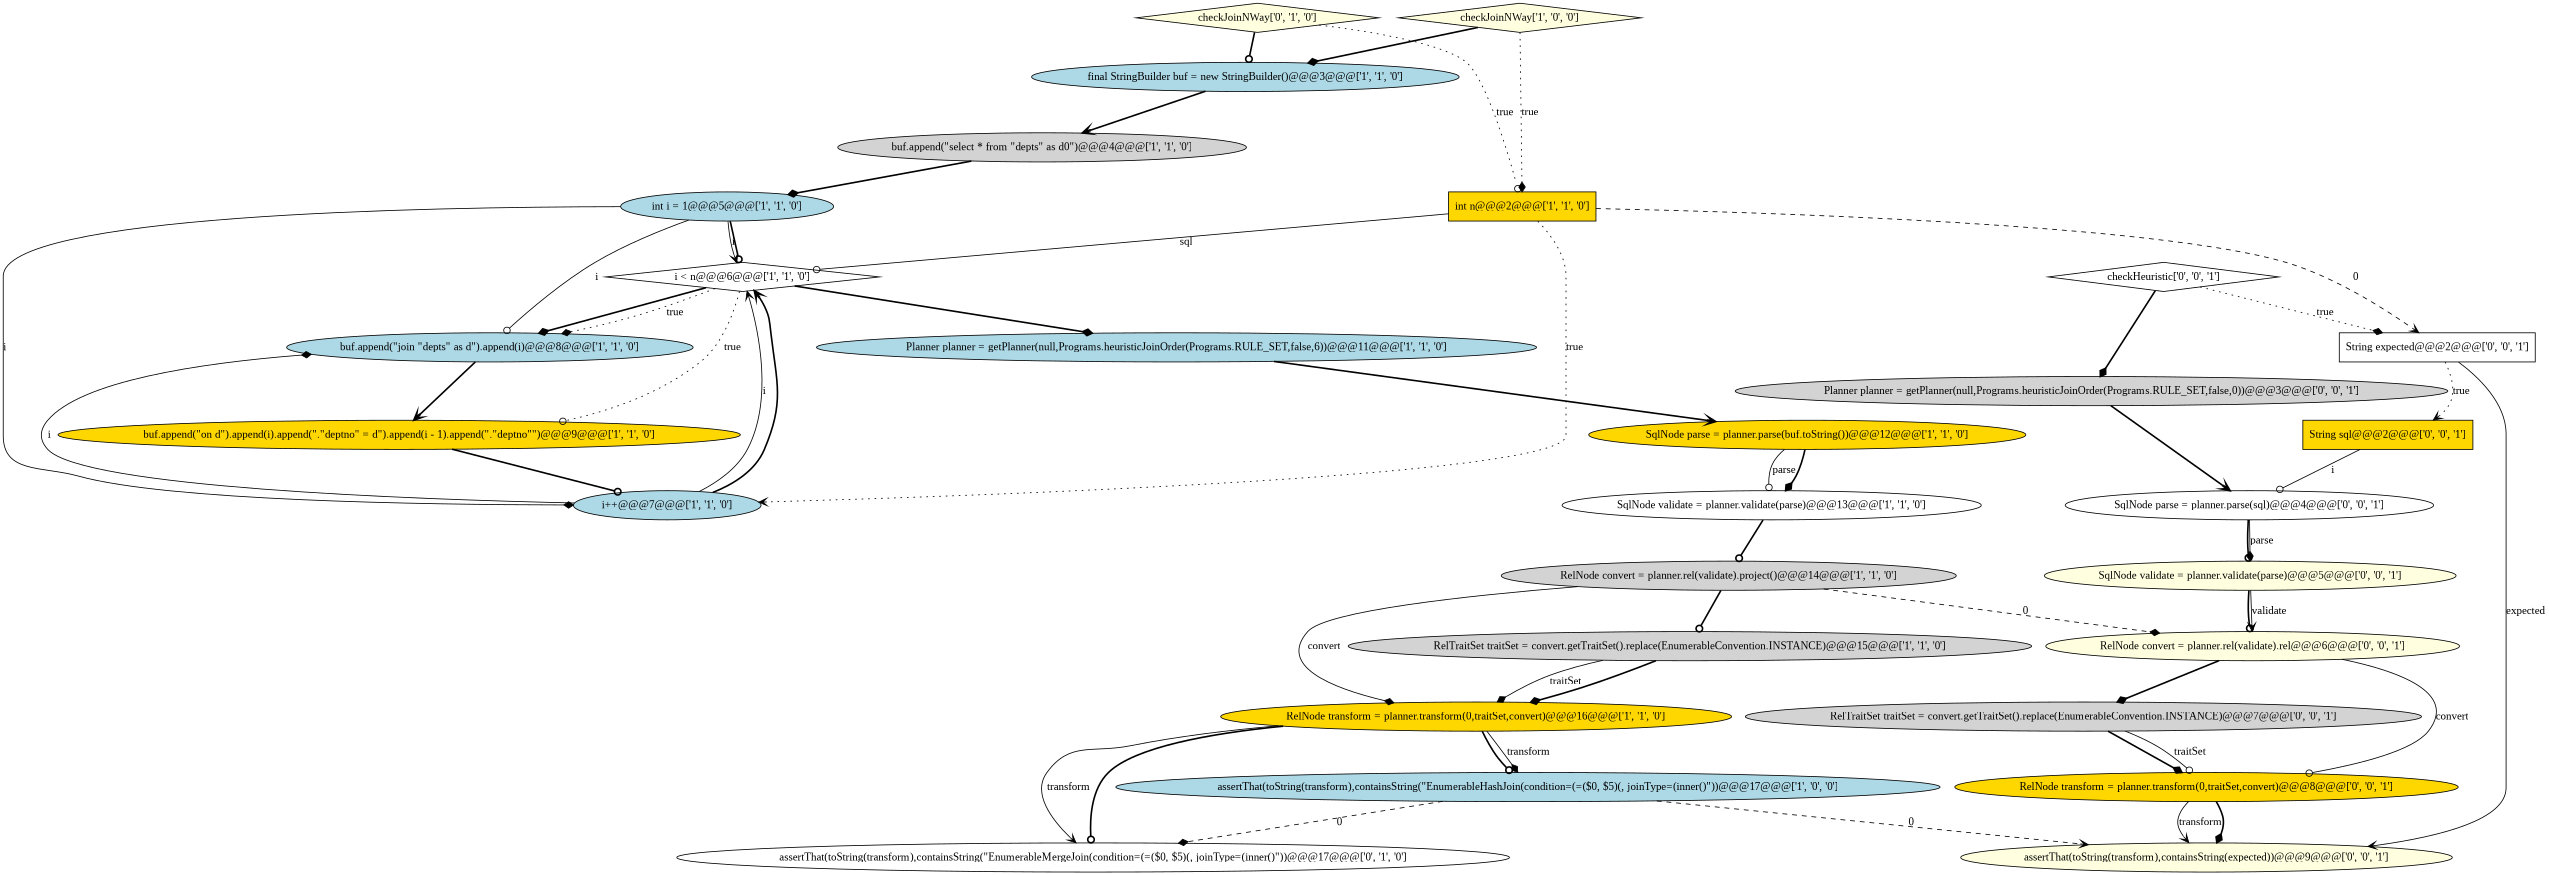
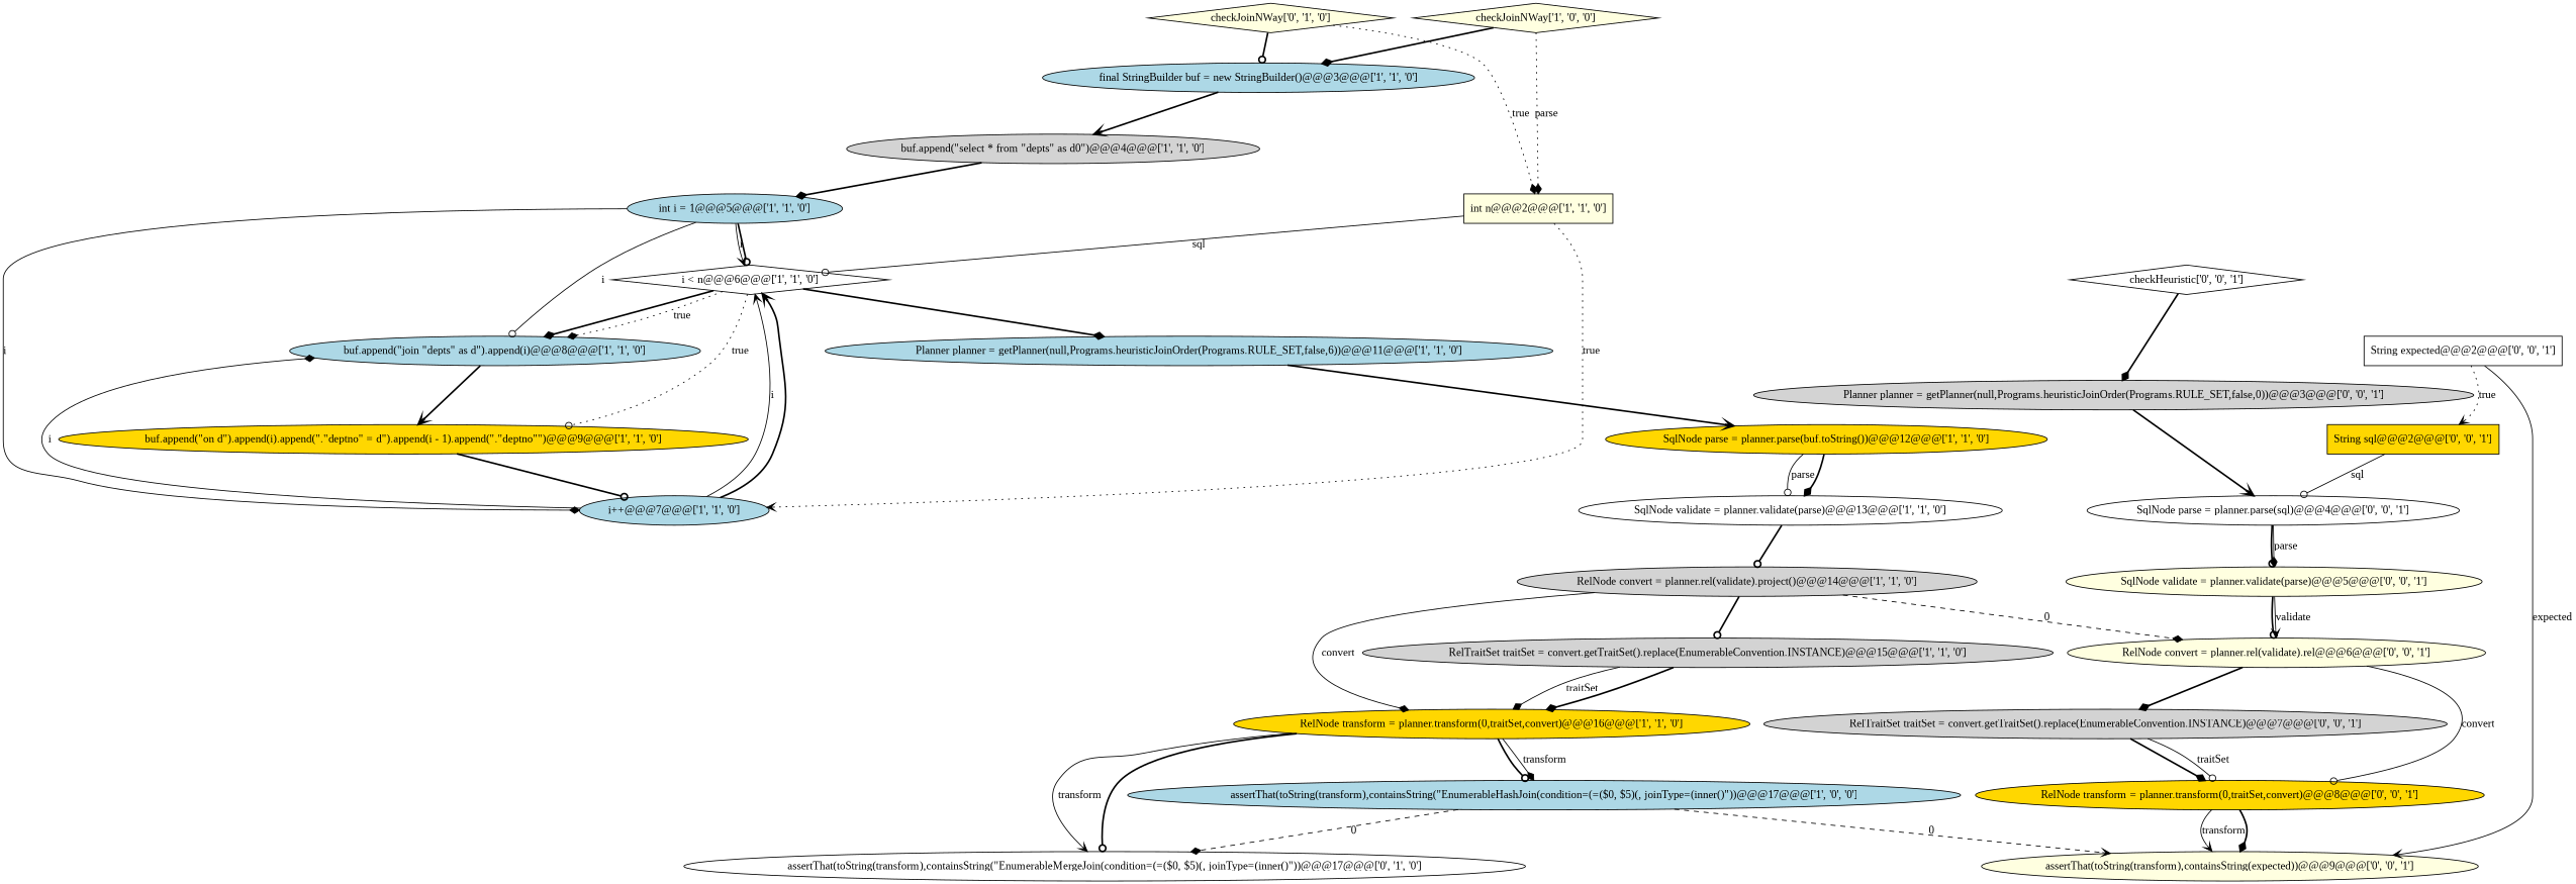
  digraph {
    fontname="Liberation Serif"
    node [fillcolor=gold fontname="Liberation Serif" shape=ellipse style=filled]
    edge [arrowhead=diamond fontname="Liberation Serif" style=bold]
    n1 [label="String sql@@@2@@@['0', '0', '1']" shape=box]
    n2 [fillcolor=white label="SqlNode parse = planner.parse(sql)@@@4@@@['0', '0', '1']"]
    n3 [fillcolor=lightyellow label="SqlNode validate = planner.validate(parse)@@@5@@@['0', '0', '1']"]
    n4 [fillcolor=lightblue label="int i = 1@@@5@@@['1', '1', '0']"]
    n5 [fillcolor=lightblue label="buf.append(\"join \"depts\" as d\").append(i)@@@8@@@['1', '1', '0']"]
    n6 [fillcolor=lightblue label="i++@@@7@@@['1', '1', '0']"]
    n7 [fillcolor=white label="i < n@@@6@@@['1', '1', '0']" shape=diamond]
    n8 [label="buf.append(\"on d\").append(i).append(\".\"deptno\" = d\").append(i - 1).append(\".\"deptno\"\")@@@9@@@['1', '1', '0']"]
    n9 [fillcolor=lightblue label="Planner planner = getPlanner(null,Programs.heuristicJoinOrder(Programs.RULE_SET,false,6))@@@11@@@['1', '1', '0']"]
    n10 [fillcolor=lightyellow label="RelNode convert = planner.rel(validate).rel@@@6@@@['0', '0', '1']"]
    n11 [fillcolor=lightgrey label="RelTraitSet traitSet = convert.getTraitSet().replace(EnumerableConvention.INSTANCE)@@@7@@@['0', '0', '1']"]
    n12 [label="RelNode transform = planner.transform(0,traitSet,convert)@@@8@@@['0', '0', '1']"]
    n13 [fillcolor=lightblue label="final StringBuilder buf = new StringBuilder()@@@3@@@['1', '1', '0']"]
    n14 [fillcolor=lightgrey label="buf.append(\"select * from \"depts\" as d0\")@@@4@@@['1', '1', '0']"]
    n15 [label="SqlNode parse = planner.parse(buf.toString())@@@12@@@['1', '1', '0']"]
    n16 [label="RelNode transform = planner.transform(0,traitSet,convert)@@@16@@@['1', '1', '0']"]
    n17 [fillcolor=white label="assertThat(toString(transform),containsString(\"EnumerableMergeJoin(condition=(=($0, $5)(, joinType=(inner()\"))@@@17@@@['0', '1', '0']"]
    n18 [fillcolor=lightblue label="assertThat(toString(transform),containsString(\"EnumerableHashJoin(condition=(=($0, $5)(, joinType=(inner()\"))@@@17@@@['1', '0', '0']"]
    n19 [fillcolor=lightyellow label="assertThat(toString(transform),containsString(expected))@@@9@@@['0', '0', '1']"]
    n20 [fillcolor=white label="String expected@@@2@@@['0', '0', '1']" shape=box]
    n21 [fillcolor=white label="checkHeuristic['0', '0', '1']" shape=diamond]
    n22 [fillcolor=lightgrey label="Planner planner = getPlanner(null,Programs.heuristicJoinOrder(Programs.RULE_SET,false,0))@@@3@@@['0', '0', '1']"]
    n23 [fillcolor=white label="SqlNode validate = planner.validate(parse)@@@13@@@['1', '1', '0']"]
    n24 [fillcolor=lightgrey label="RelNode convert = planner.rel(validate).project()@@@14@@@['1', '1', '0']"]
    n25 [fillcolor=lightgrey label="RelTraitSet traitSet = convert.getTraitSet().replace(EnumerableConvention.INSTANCE)@@@15@@@['1', '1', '0']"]
    n26 [fillcolor=lightyellow label="checkJoinNWay['1', '0', '0']" shape=diamond]
-   n27 [label="int n@@@2@@@['1', '1', '0']" shape=box]
+   n27 [fillcolor=lightyellow label="int n@@@2@@@['1', '1', '0']" shape=box]
    n28 [fillcolor=lightyellow label="checkJoinNWay['0', '1', '0']" shape=diamond]
-   n1 -> n2 [arrowhead=odot label=i style=solid]
+   n1 -> n2 [arrowhead=odot label=sql style=solid]
    n2 -> n3 [label=parse style=solid]
    n2 -> n3 [arrowhead=odot]
    n3 -> n10 [arrowhead=vee label=validate style=solid]
    n3 -> n10 [arrowhead=odot]
    n4 -> n5 [arrowhead=odot label=i style=solid]
    n4 -> n6 [label=i style=solid]
    n4 -> n7 [arrowhead=vee label=i style=solid]
    n4 -> n7 [arrowhead=odot]
    n5 -> n8 [arrowhead=vee]
    n6 -> n5 [label=i style=solid]
    n6 -> n7 [arrowhead=vee label=i style=solid]
    n6 -> n7 [arrowhead=vee]
    n7 -> n5
    n7 -> n5 [label=true style=dotted]
    n7 -> n8 [arrowhead=odot label=true style=dotted]
    n7 -> n9
    n8 -> n6 [arrowhead=odot]
    n9 -> n15 [arrowhead=vee]
    n10 -> n11
    n10 -> n12 [arrowhead=odot label=convert style=solid]
    n11 -> n12
    n11 -> n12 [arrowhead=odot label=traitSet style=solid]
    n12 -> n19 [arrowhead=vee label=transform style=solid]
    n12 -> n19
    n13 -> n14 [arrowhead=vee]
    n14 -> n4
    n15 -> n23 [arrowhead=odot label=parse style=solid]
    n15 -> n23
    n16 -> n17 [arrowhead=odot]
    n16 -> n17 [arrowhead=vee label=transform style=solid]
    n16 -> n18 [arrowhead=odot]
    n16 -> n18 [label=transform style=solid]
    n18 -> n17 [label=0 style=dashed]
    n18 -> n19 [arrowhead=vee label=0 style=dashed]
    n20 -> n1 [arrowhead=vee label=true style=dotted]
    n20 -> n19 [arrowhead=vee label=expected style=solid]
-   n21 -> n20 [label=true style=dotted]
    n21 -> n22
    n22 -> n2 [arrowhead=vee]
    n23 -> n24 [arrowhead=odot]
    n24 -> n10 [label=0 style=dashed]
    n24 -> n16 [label=convert style=solid]
    n24 -> n25 [arrowhead=odot]
    n25 -> n16 [label=traitSet style=solid]
    n25 -> n16
    n26 -> n13
-   n26 -> n27 [label=true style=dotted]
+   n26 -> n27 [label=parse style=dotted]
    n27 -> n6 [arrowhead=vee label=true style=dotted]
    n27 -> n7 [arrowhead=odot label=sql style=solid]
-   n27 -> n20 [arrowhead=vee label=0 style=dashed]
    n28 -> n13 [arrowhead=odot]
-   n28 -> n27 [arrowhead=odot label=true style=dotted]
+   n28 -> n27 [label=true style=dotted]
  }
